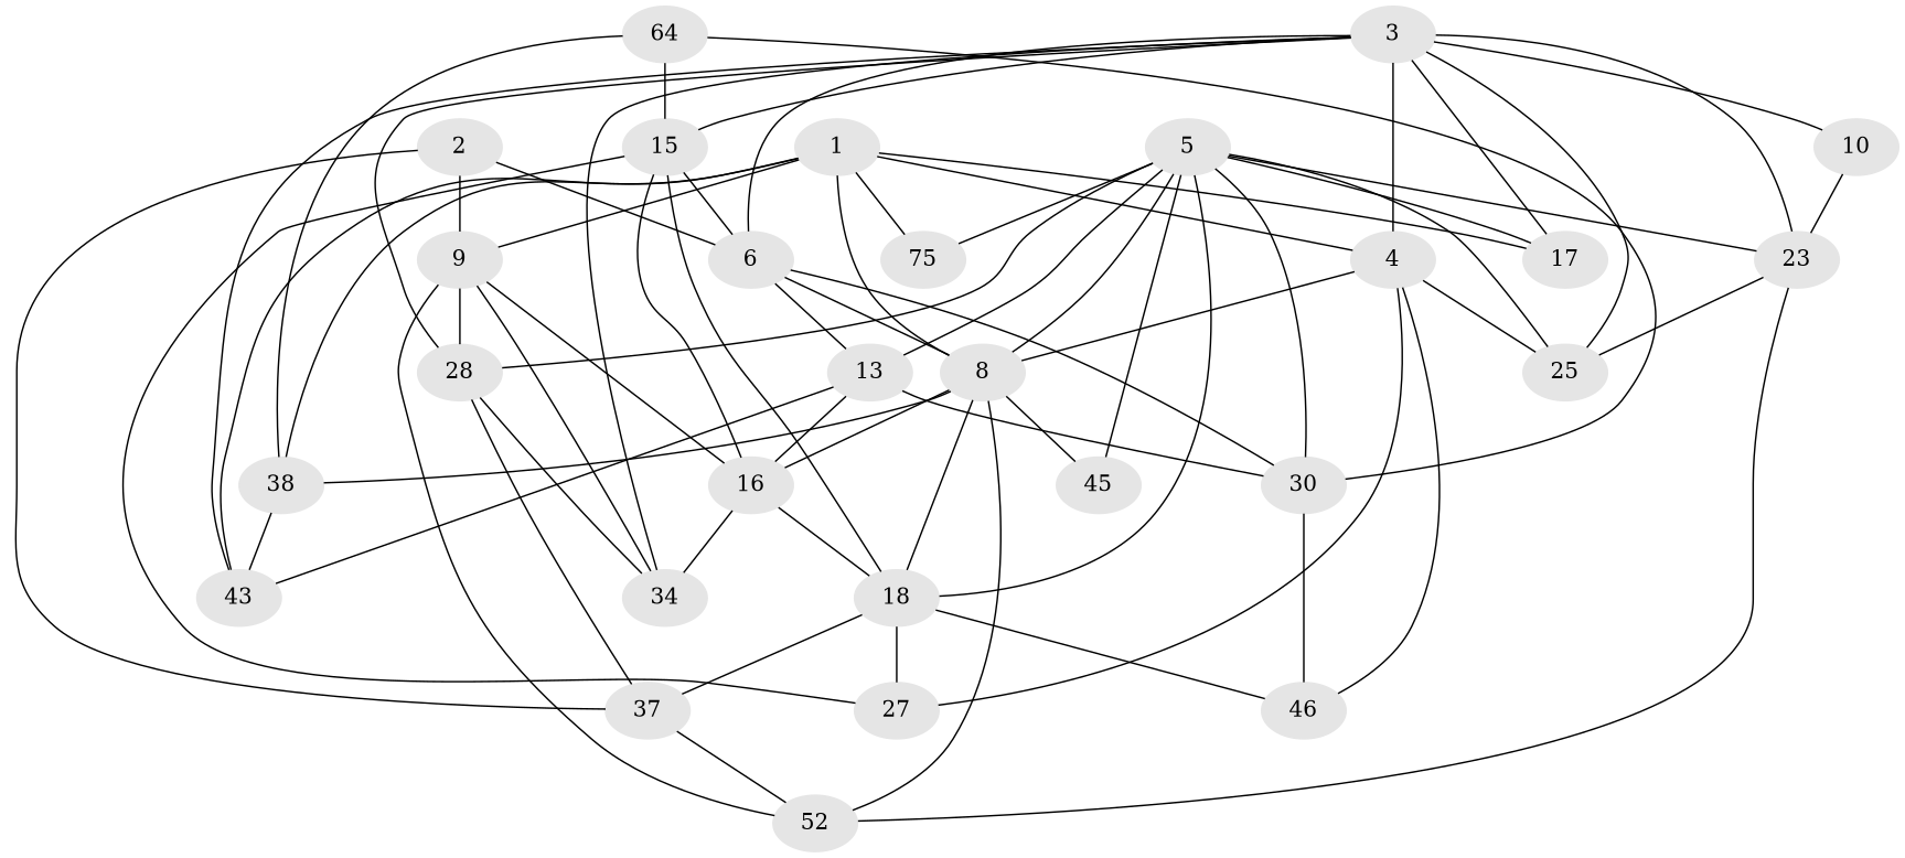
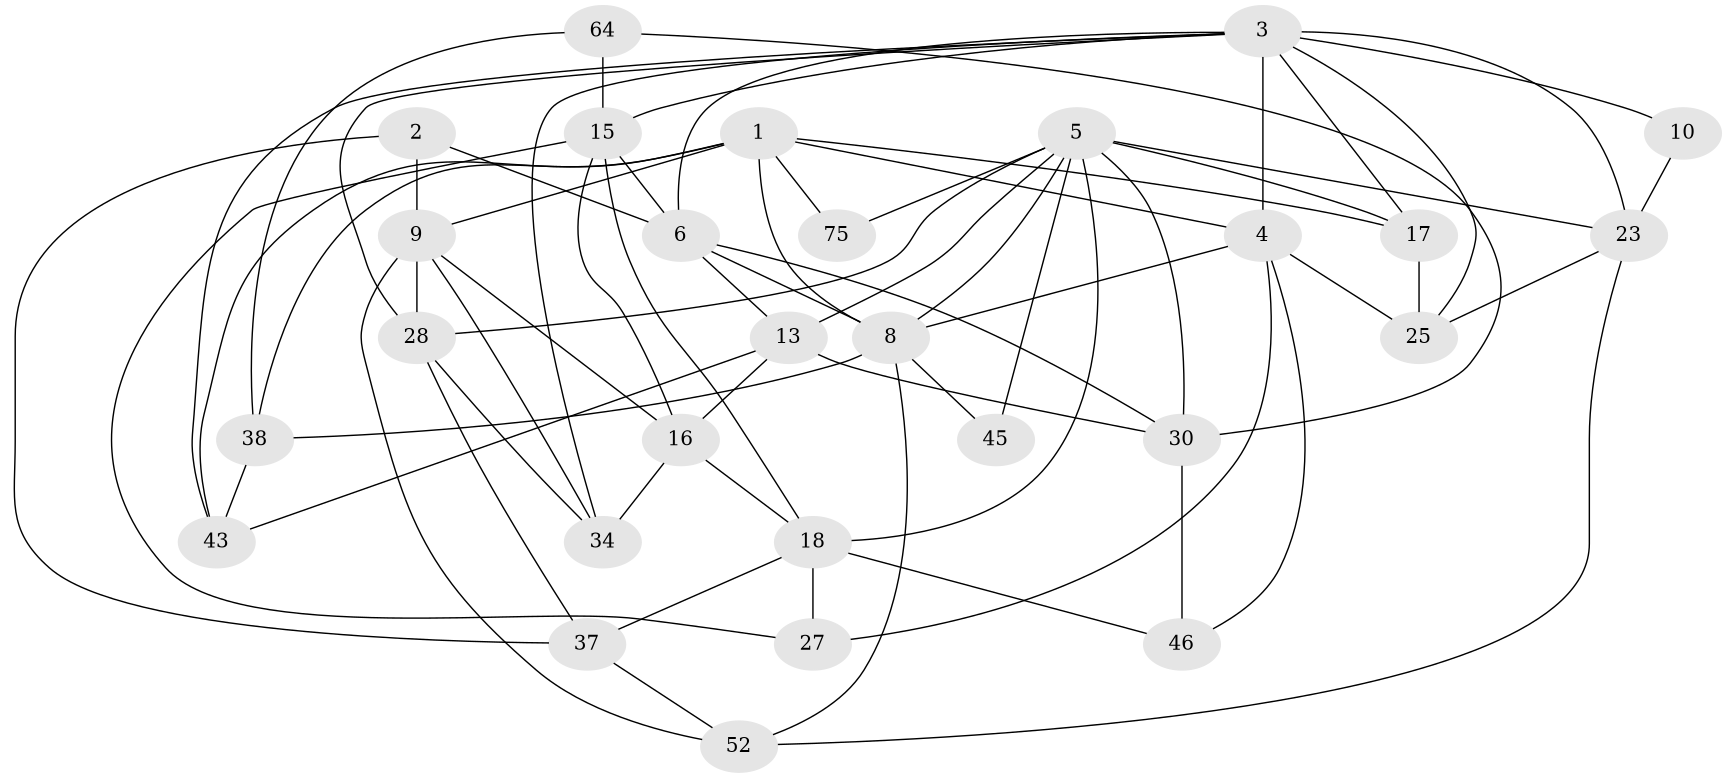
  graph {
    node [color=gray90 style=filled]
    1 [super="+39+21"]
    4 [super="+12"]
    8 [super="+22+41"]
    9 [super="+19"]
    17 [super="+51"]
    n6 [label=75]
    38 [super="+50"]
    43
    25 [super="+40"]
    27
    46
    18 [super="+26"]
    45
    16 [super="+36"]
    52
    28 [super="+31"]
    34 [super="+55"]
    6 [super="+57+53"]
    13 [super="+24"]
    30 [super="+48"]
    2
    37 [super="+42"]
    3 [super="+29+7+11"]
    10
    15
    23 [super="+32"]
    5 [super="+47+20"]
    n28 [label=64]
    1 -- 4
    1 -- 8
    1 -- 9 [weight=2]
    1 -- 17
    1 -- n6
    1 -- 38 [weight=2]
    1 -- 43
    4 -- 8
    4 -- 25
    4 -- 27
    4 -- 46
    8 -- 38 [weight=2]
-   8 -- 18 [weight=2]
    8 -- 45
-   8 -- 16
    8 -- 52
    9 -- 16
    9 -- 52
    9 -- 28 [weight=2]
    9 -- 34
    38 -- 43
    18 -- 27
    18 -- 46
    18 -- 37
    16 -- 18
    16 -- 34
    28 -- 34
    28 -- 37
    6 -- 8
    6 -- 13
    6 -- 30
    13 -- 43
    13 -- 16
    13 -- 30 [weight=2]
    30 -- 46
    2 -- 9
    2 -- 6
    2 -- 37
    37 -- 52
    3 -- 4 [weight=2]
    3 -- 17
    3 -- 43
    3 -- 25
    3 -- 28
    3 -- 34 [weight=2]
    3 -- 6
    3 -- 10
    3 -- 15
    3 -- 23 [weight=2]
    10 -- 23
    15 -- 27
    15 -- 18
    15 -- 16
    15 -- 6
    23 -- 25
    23 -- 52
    5 -- 8
    5 -- 17
    5 -- n6
-   5 -- 25
+   17 -- 25
    5 -- 18
    5 -- 45
    5 -- 28 [weight=2]
    5 -- 13
    5 -- 30
    5 -- 23
    n28 -- 38
    n28 -- 30
    n28 -- 15
  }
